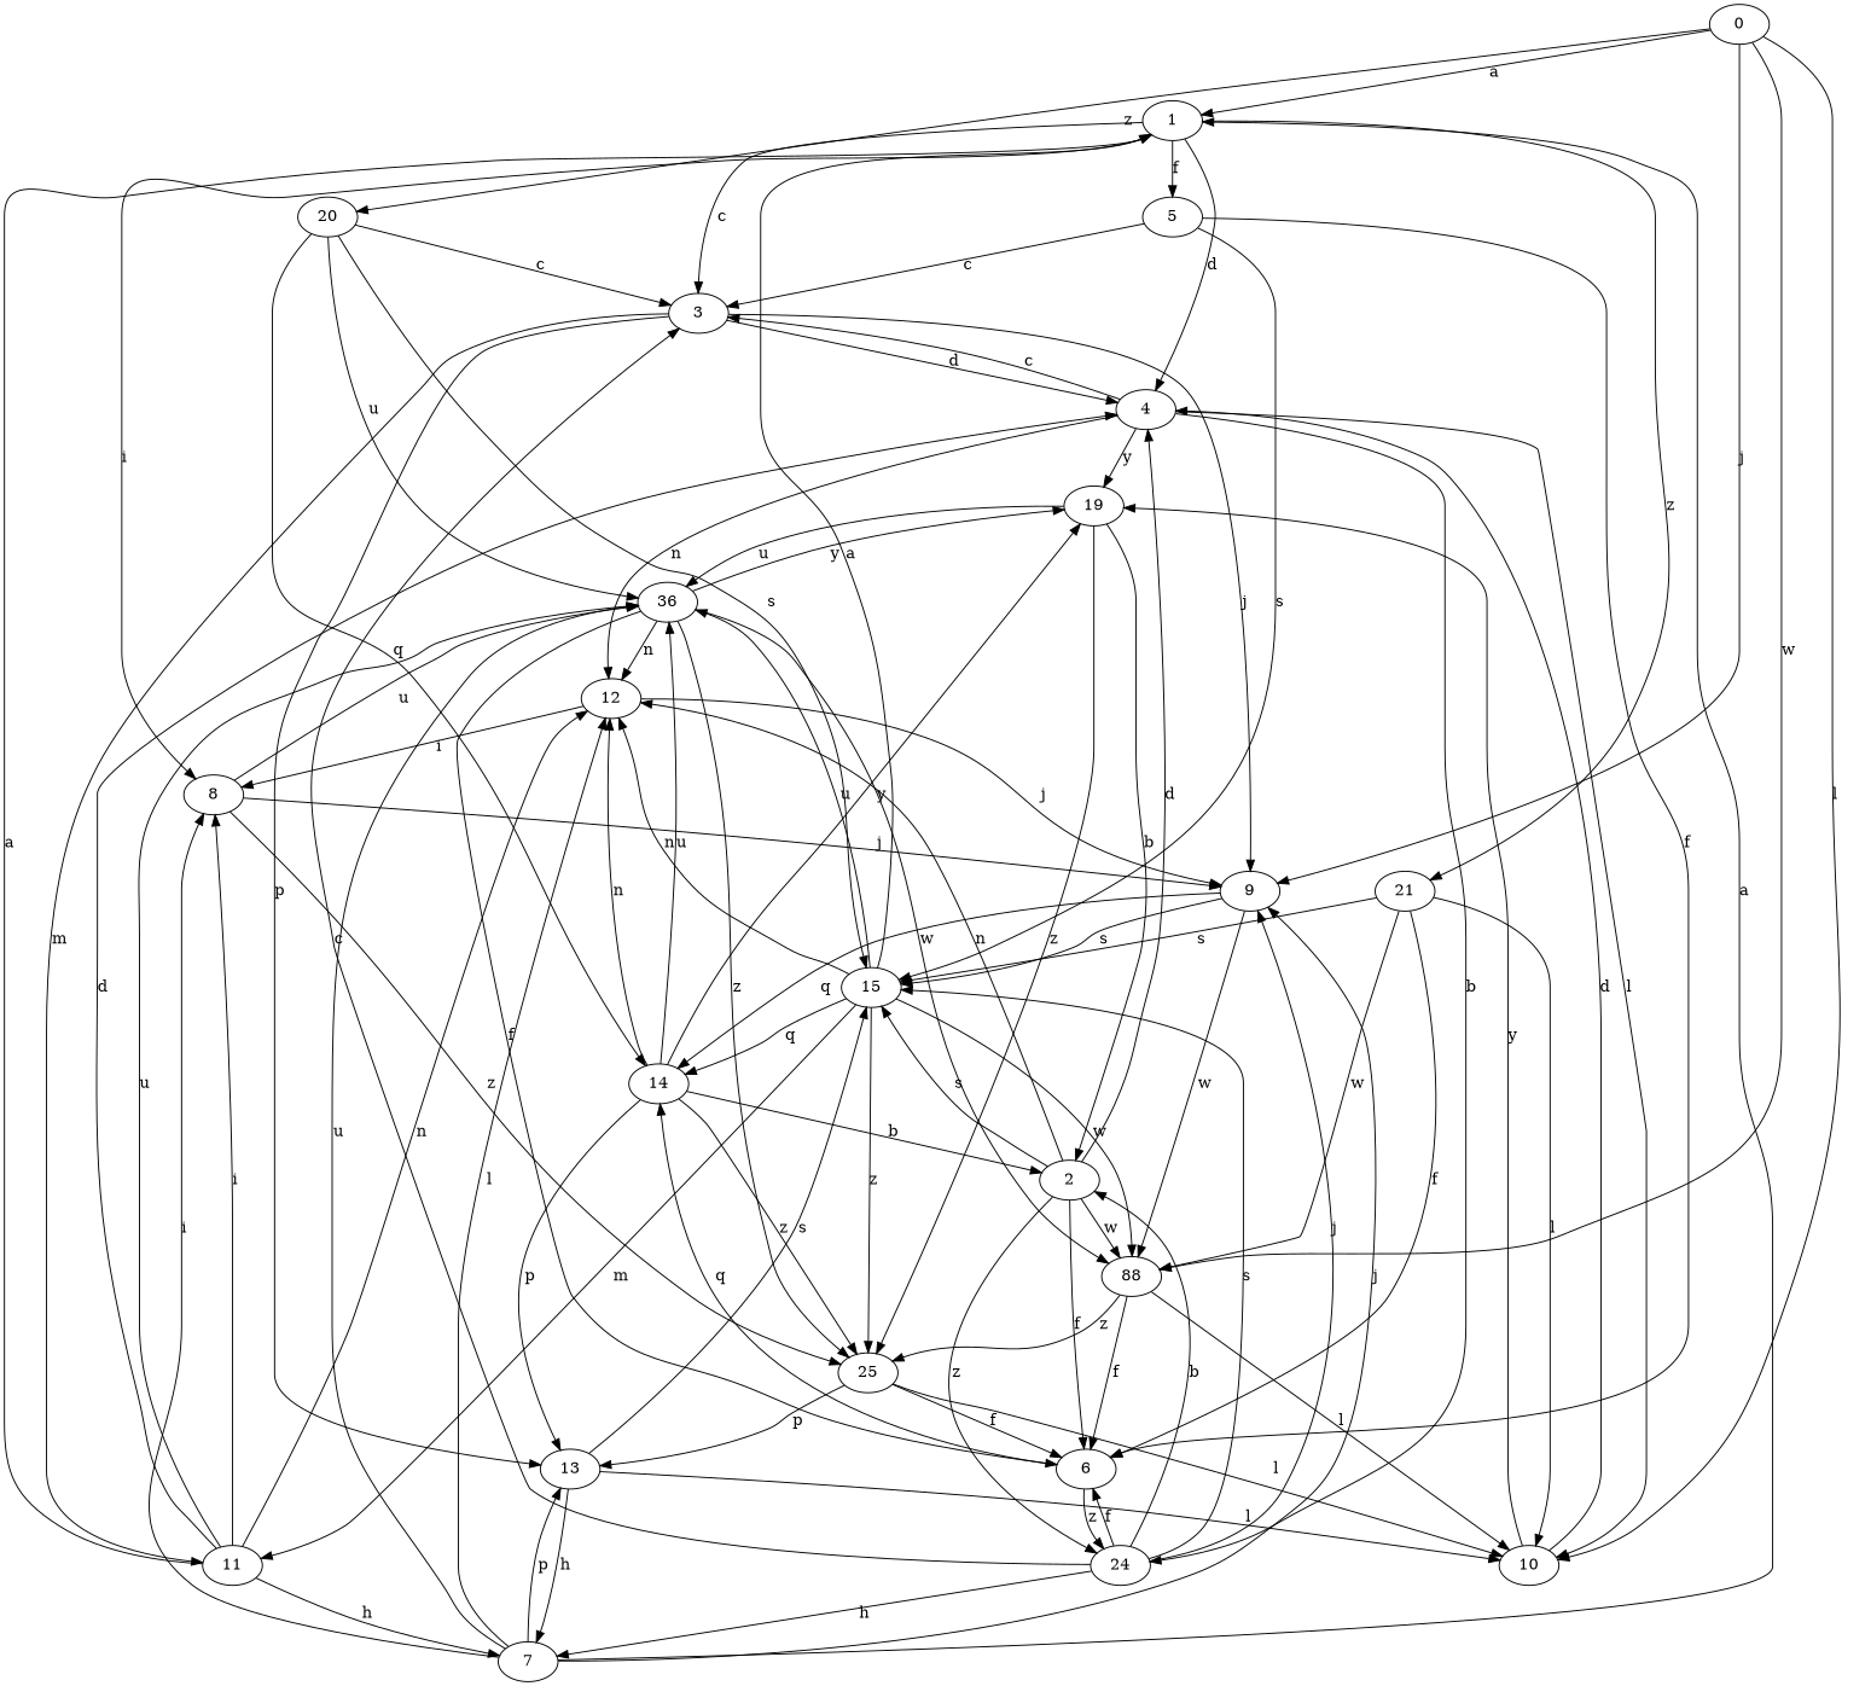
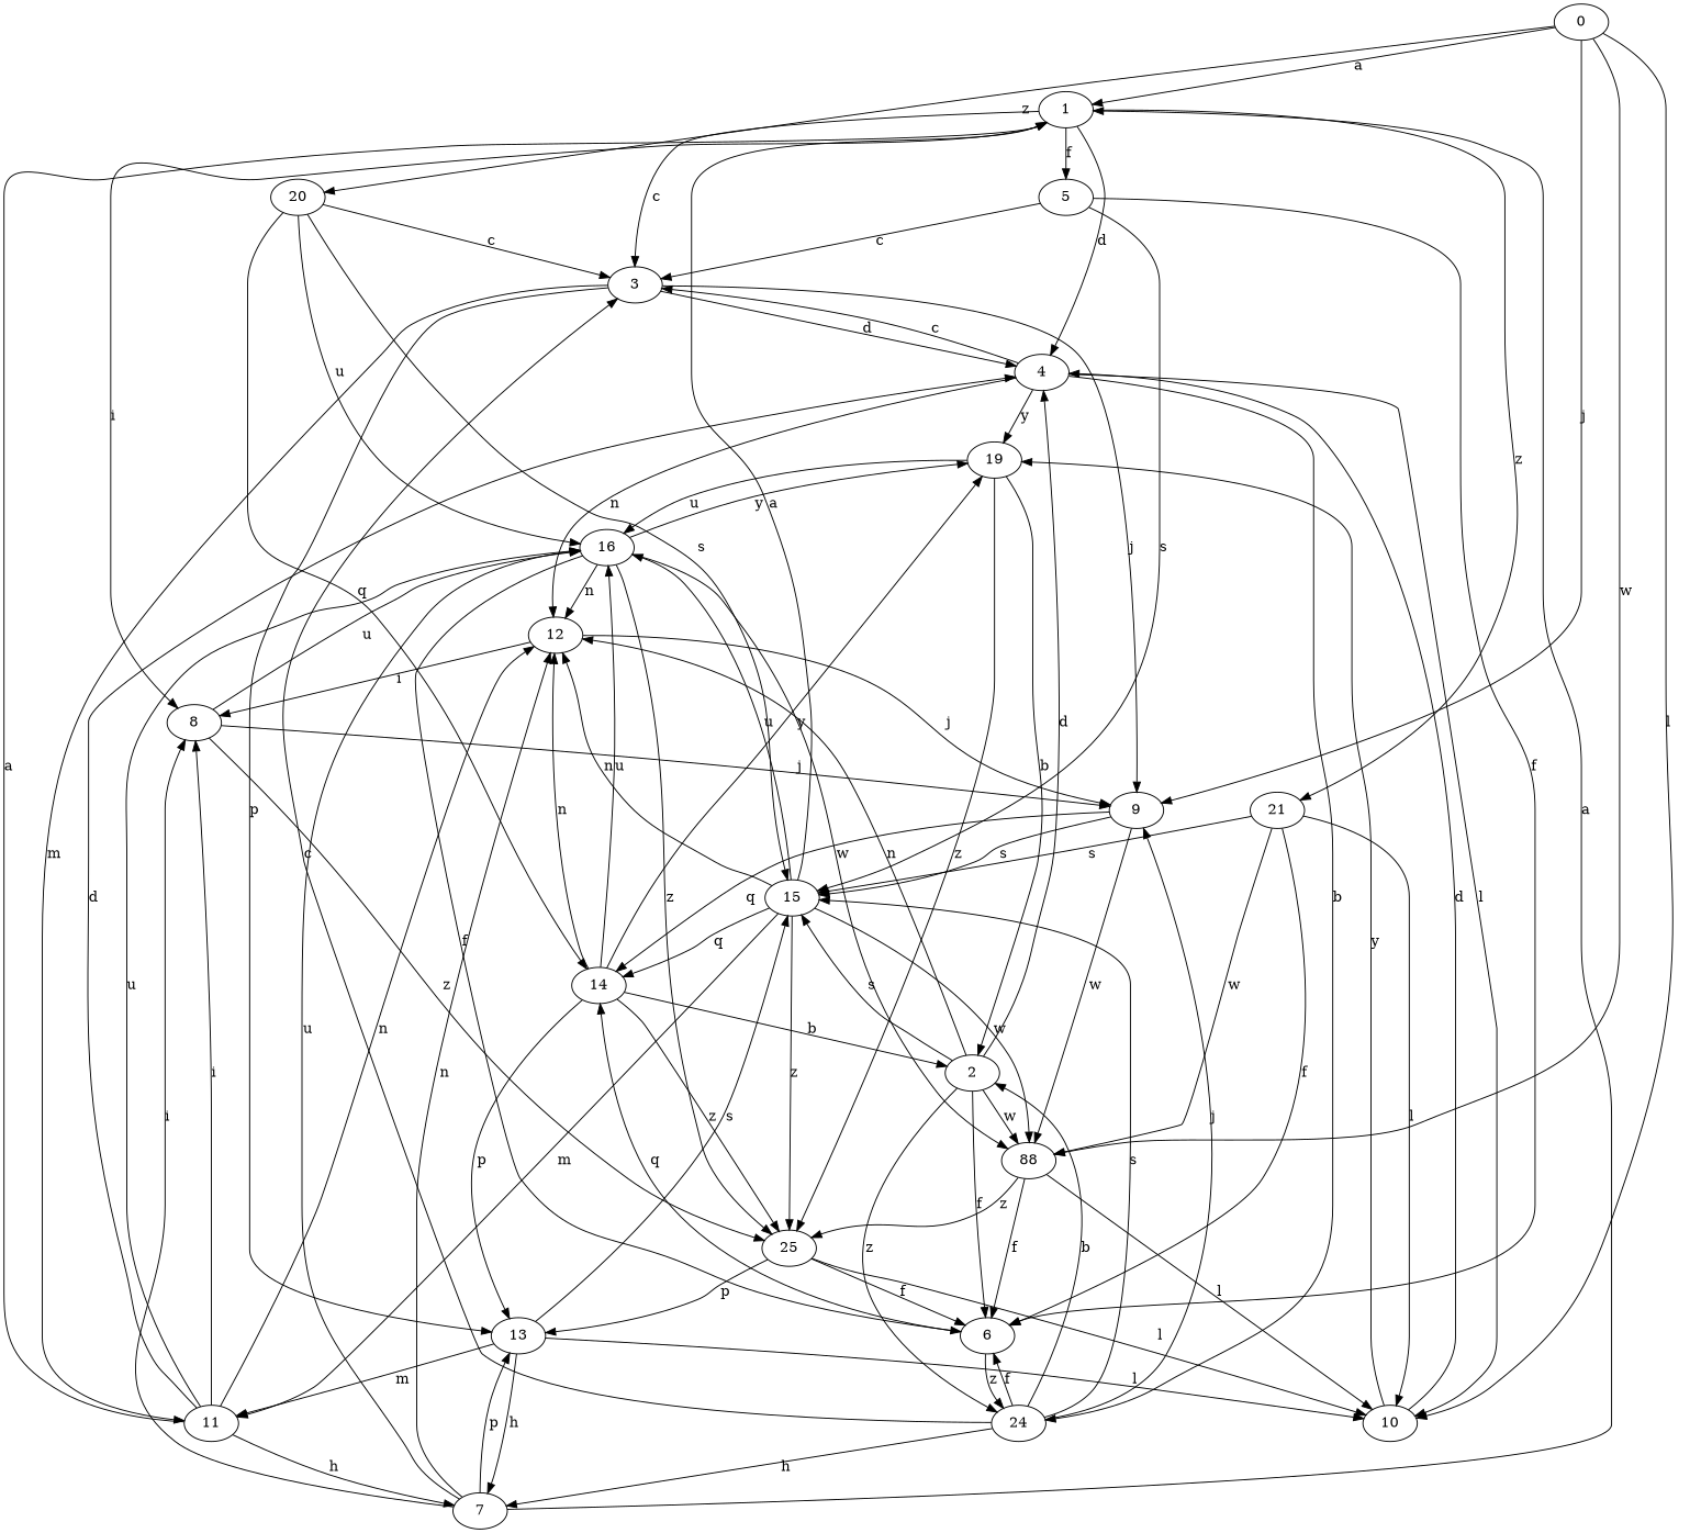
  strict digraph {
    1
    3
    4
    5
    8
    21
    9
    11
    13
    12
    24
    10
    19
    6
    15
-   16 [label=36]
+   16
    25
    n18 [label=88]
    2
    14
    7
    20
    0
    1 -> 3 [label=c]
    1 -> 4 [label=d]
    1 -> 5 [label=f]
    1 -> 8 [label=i]
    1 -> 21 [label=z]
    3 -> 4 [label=d]
    3 -> 9 [label=j]
    3 -> 11 [label=m]
    3 -> 13 [label=p]
    4 -> 3 [label=c]
    4 -> 12 [label=n]
    4 -> 24 [label=b]
    4 -> 10 [label=l]
    4 -> 19 [label=y]
    5 -> 3 [label=c]
    5 -> 6 [label=f]
    5 -> 15 [label=s]
    8 -> 9 [label=j]
    8 -> 16 [label=u]
    8 -> 25 [label=z]
    21 -> 10 [label=l]
    21 -> 6 [label=f]
    21 -> 15 [label=s]
    21 -> n18 [label=w]
    9 -> 15 [label=s]
    9 -> n18 [label=w]
    9 -> 14 [label=q]
    11 -> 1 [label=a]
    11 -> 4 [label=d]
    11 -> 8 [label=i]
    11 -> 12 [label=n]
    11 -> 16 [label=u]
    11 -> 7 [label=h]
+   13 -> 11 [label=m]
    13 -> 10 [label=l]
    13 -> 15 [label=s]
    13 -> 7 [label=h]
    12 -> 8 [label=i]
    12 -> 9 [label=j]
    24 -> 3 [label=c]
    24 -> 9 [label=j]
    24 -> 6 [label=f]
    24 -> 15 [label=s]
    24 -> 2 [label=b]
    24 -> 7 [label=h]
    10 -> 4 [label=d]
    10 -> 19 [label=y]
    19 -> 16 [label=u]
    19 -> 25 [label=z]
    19 -> 2 [label=b]
    6 -> 24 [label=z]
    6 -> 14 [label=q]
    15 -> 1 [label=a]
    15 -> 11 [label=m]
    15 -> 12 [label=n]
    15 -> 16 [label=u]
    15 -> 25 [label=z]
    15 -> n18 [label=w]
    15 -> 14 [label=q]
    16 -> 12 [label=n]
    16 -> 19 [label=y]
    16 -> 6 [label=f]
    16 -> 25 [label=z]
    16 -> n18 [label=w]
    25 -> 13 [label=p]
    25 -> 10 [label=l]
    25 -> 6 [label=f]
    n18 -> 10 [label=l]
    n18 -> 6 [label=f]
    n18 -> 25 [label=z]
    2 -> 4 [label=d]
    2 -> 12 [label=n]
    2 -> 24 [label=z]
    2 -> 6 [label=f]
    2 -> 15 [label=s]
    2 -> n18 [label=w]
    14 -> 13 [label=p]
    14 -> 12 [label=n]
    14 -> 19 [label=y]
    14 -> 16 [label=u]
    14 -> 25 [label=z]
    14 -> 2 [label=b]
    7 -> 1 [label=a]
    7 -> 8 [label=i]
-   7 -> 9 [label=j]
    7 -> 13 [label=p]
-   7 -> 12 [label=l]
+   7 -> 12 [label=n]
    7 -> 16 [label=u]
    20 -> 3 [label=c]
    20 -> 15 [label=s]
    20 -> 16 [label=u]
    20 -> 14 [label=q]
    0 -> 1 [label=a]
    0 -> 9 [label=j]
    0 -> 10 [label=l]
    0 -> n18 [label=w]
    0 -> 20 [label=z]
  }
